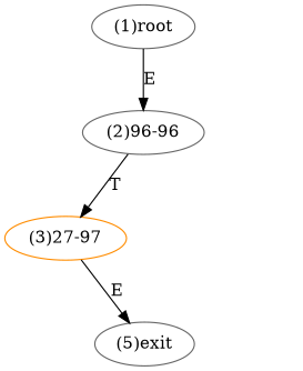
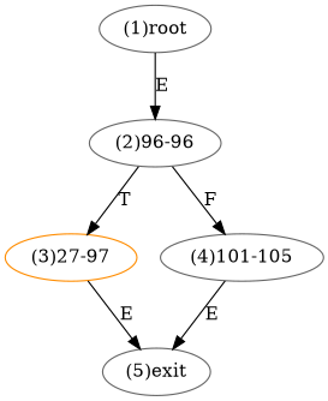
  digraph {
    node [color=gray40]
    n1 [label="(1)root"]
    n2 [label="(2)96-96"]
    n3 [color=darkorange label="(3)27-97"]
+   n4 [label="(4)101-105"]
    n5 [label="(5)exit"]
    n1 -> n2 [label=E]
    n2 -> n3 [label=T]
+   n2 -> n4 [label=F]
    n3 -> n5 [label=E]
+   n4 -> n5 [label=E]
  }
